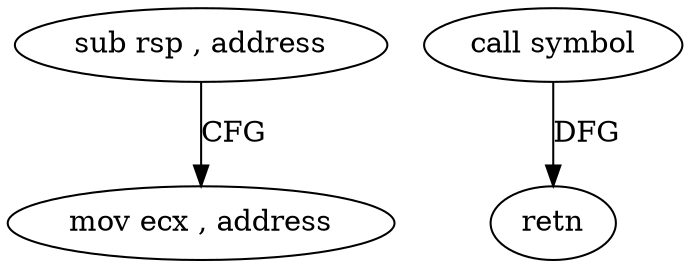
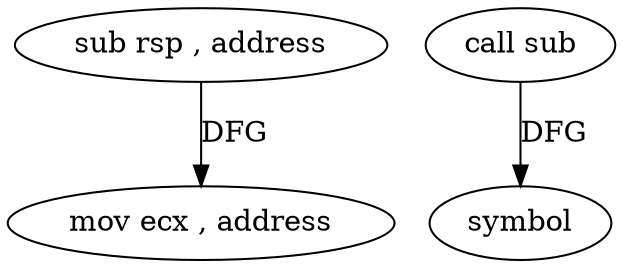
  digraph {
    n1 [label="sub rsp , address"]
    n2 [label="mov ecx , address"]
-   n3 [label="call symbol"]
-   n4 [label=retn]
-   n1 -> n2 [label=CFG]
+   n3 [label="call sub"]
+   n4 [label=symbol]
+   n1 -> n2 [label=DFG]
    n3 -> n4 [label=DFG]
  }
